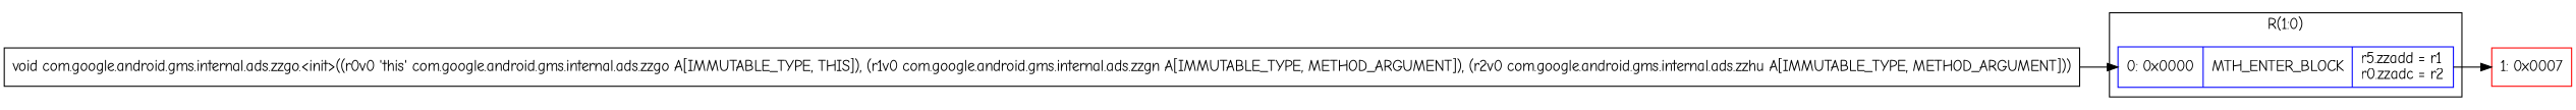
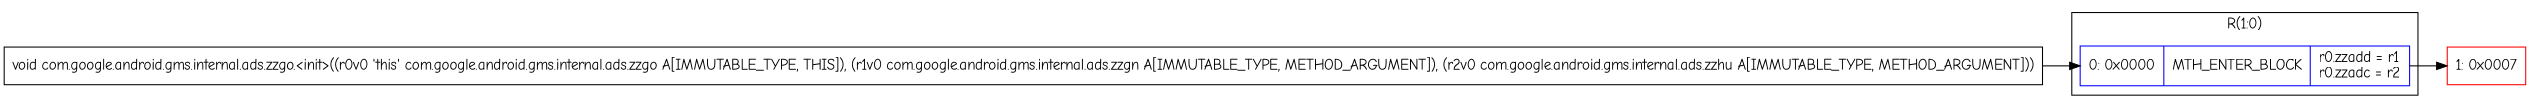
  digraph {
    rankdir=LR
    fontname="Comic Neue"
    node [shape=record fontname="Comic Neue"]
    edge [fontname="Comic Neue"]
-   n1 [color=blue label="{0\:\ 0x0000|MTH_ENTER_BLOCK\l|r5.zzadd = r1\lr0.zzadc = r2\l}"]
+   n1 [color=blue label="{0\:\ 0x0000|MTH_ENTER_BLOCK\l|r0.zzadd = r1\lr0.zzadc = r2\l}"]
    n2 [color=red label="{1\:\ 0x0007}"]
    n3 [label="{void com.google.android.gms.internal.ads.zzgo.\<init\>((r0v0 'this' com.google.android.gms.internal.ads.zzgo A[IMMUTABLE_TYPE, THIS]), (r1v0 com.google.android.gms.internal.ads.zzgn A[IMMUTABLE_TYPE, METHOD_ARGUMENT]), (r2v0 com.google.android.gms.internal.ads.zzhu A[IMMUTABLE_TYPE, METHOD_ARGUMENT])) }"]
    subgraph cluster_1 {
      label="R(1:0)"
      n1
    }
    n1 -> n2
    n3 -> n1
  }
